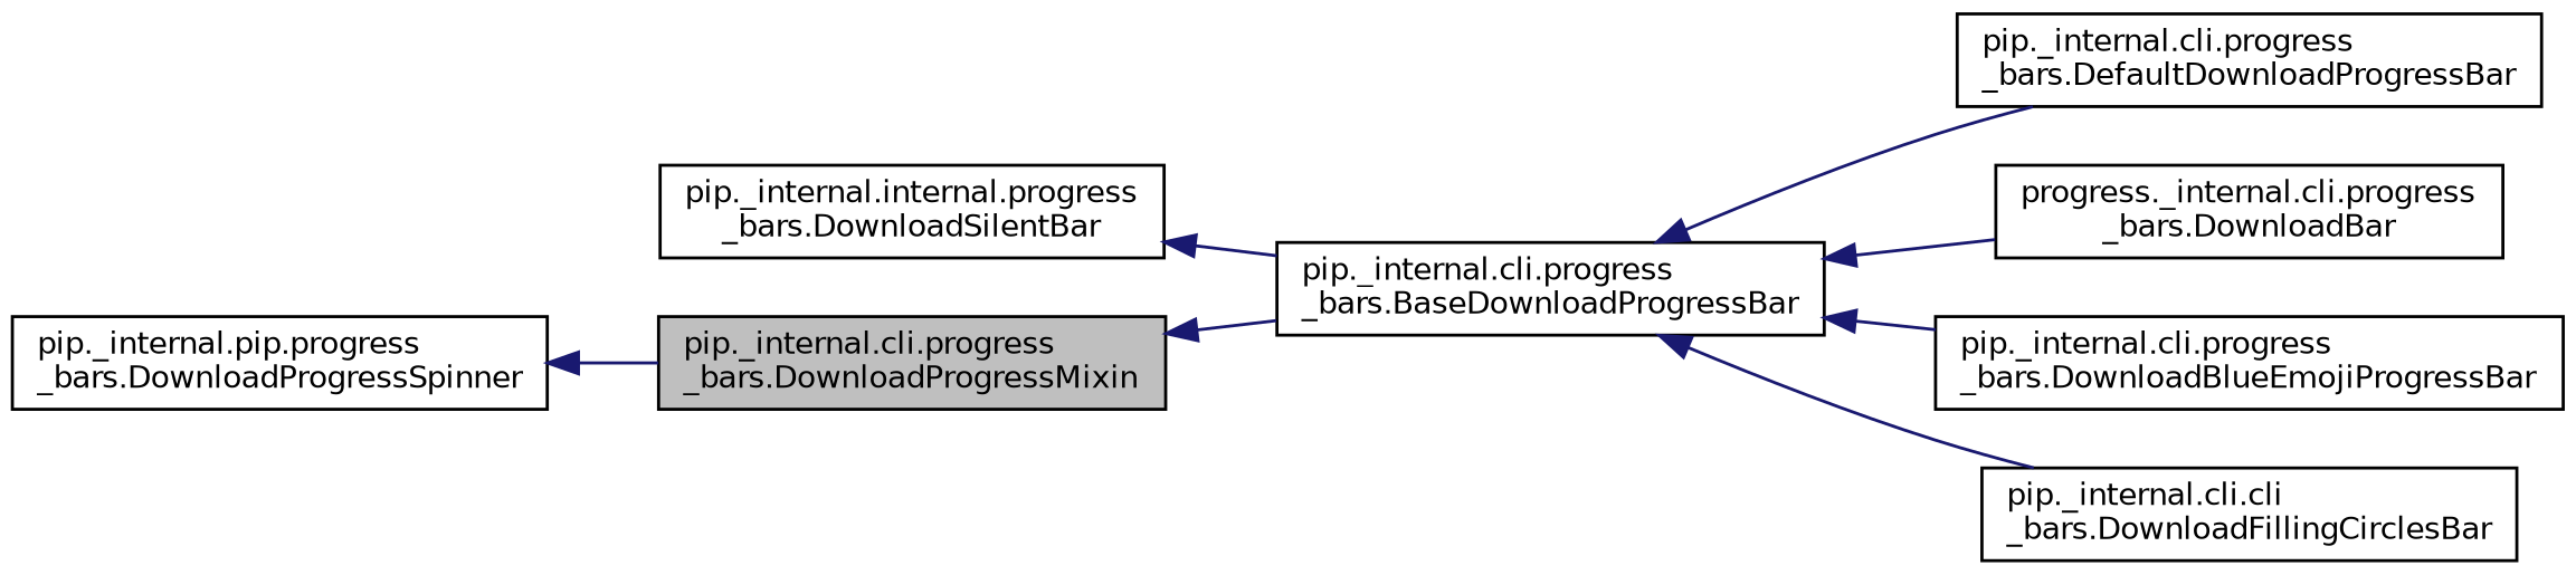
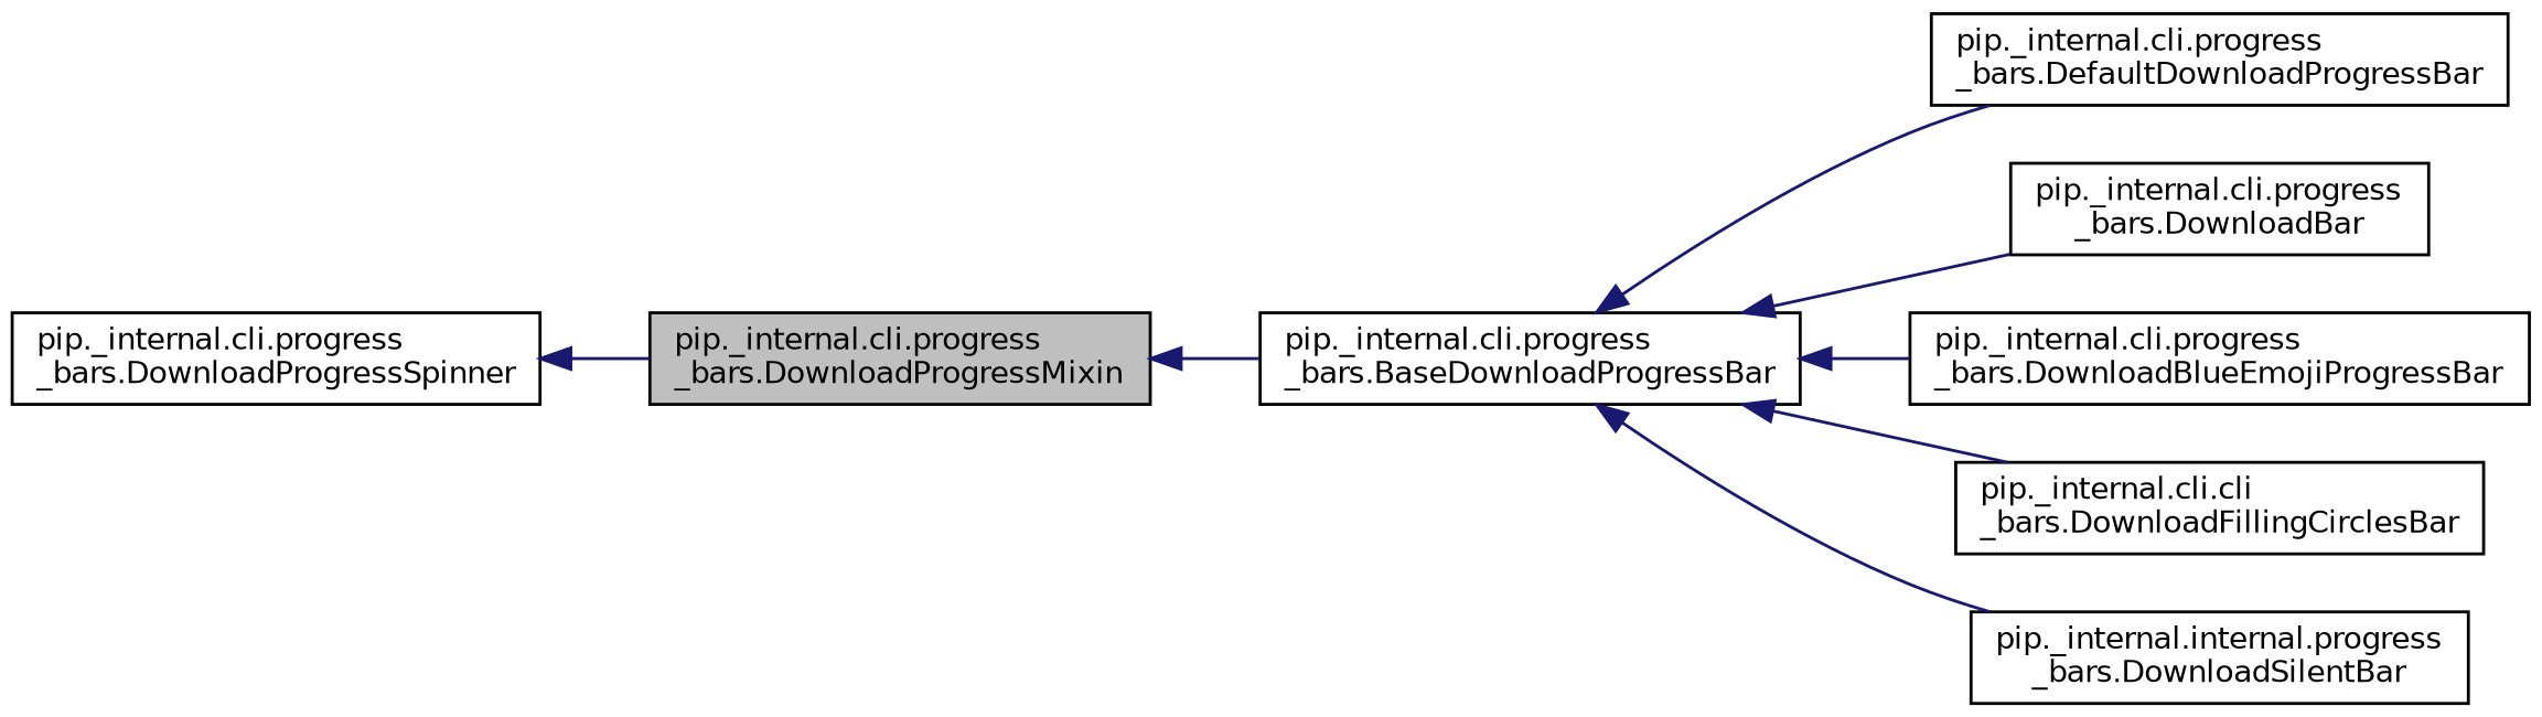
  digraph {
    rankdir=LR
    node [color=black fillcolor=white fontname=Helvetica fontsize=10 shape=record style=filled]
    edge [color=midnightblue dir=back fontname=Helvetica fontsize=10 labelfontname=Helvetica labelfontsize=10 style=solid]
    n1 [fillcolor=grey75 fontcolor=black height=0.2 label="pip._internal.cli.progress\l_bars.DownloadProgressMixin" width=0.4]
    n2 [height=0.2 label="pip._internal.cli.progress\l_bars.BaseDownloadProgressBar" width=0.4]
    n3 [height=0.2 label="pip._internal.cli.progress\l_bars.DefaultDownloadProgressBar" width=0.4]
-   n4 [height=0.2 label="progress._internal.cli.progress\l_bars.DownloadBar" width=0.4]
+   n4 [height=0.2 label="pip._internal.cli.progress\l_bars.DownloadBar" width=0.4]
    n5 [height=0.2 label="pip._internal.cli.progress\l_bars.DownloadBlueEmojiProgressBar" width=0.4]
    n6 [height=0.2 label="pip._internal.cli.cli\l_bars.DownloadFillingCirclesBar" width=0.4]
    n7 [height=0.2 label="pip._internal.internal.progress\l_bars.DownloadSilentBar" width=0.4]
-   n8 [height=0.2 label="pip._internal.pip.progress\l_bars.DownloadProgressSpinner" width=0.4]
+   n8 [height=0.2 label="pip._internal.cli.progress\l_bars.DownloadProgressSpinner" width=0.4]
    n1 -> n2
    n2 -> n3
    n2 -> n4
    n2 -> n5
    n2 -> n6
-   n7 -> n2
+   n2 -> n7
    n8 -> n1
  }
